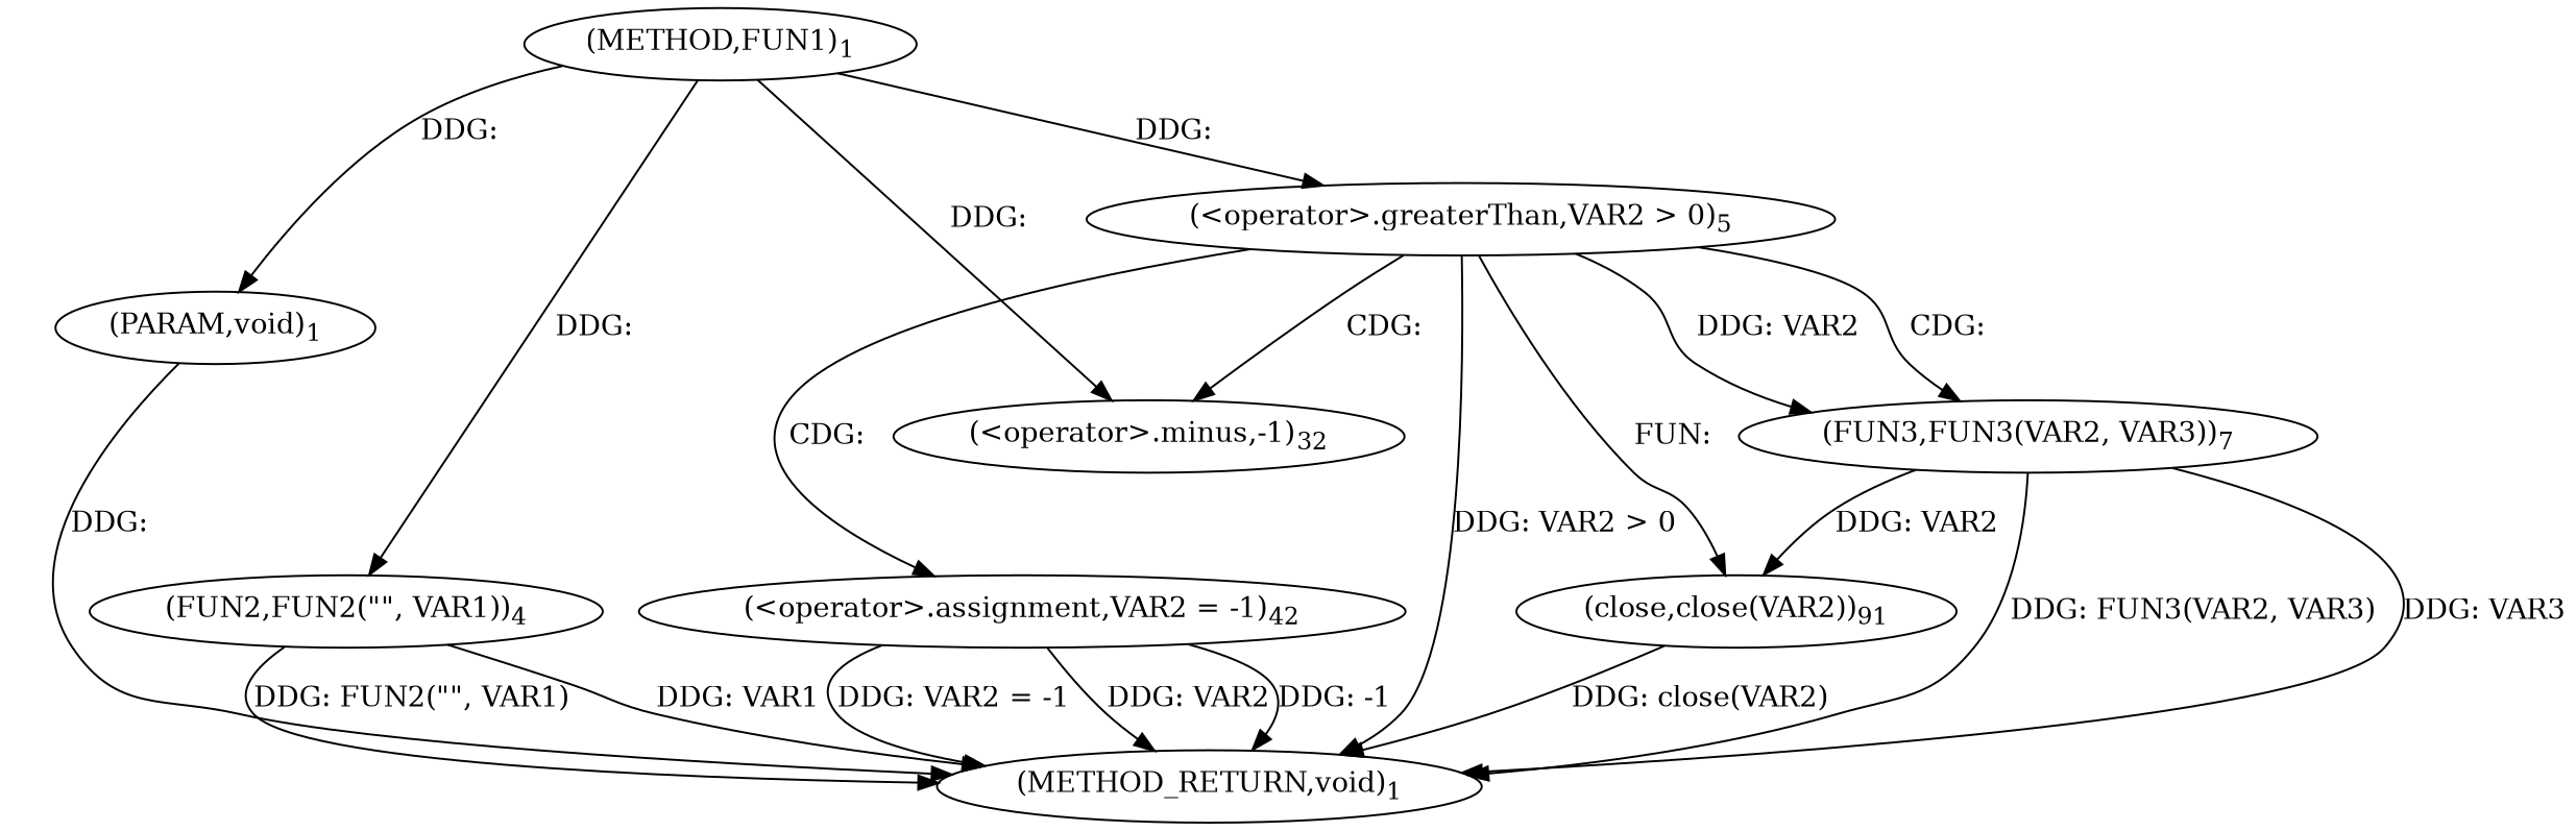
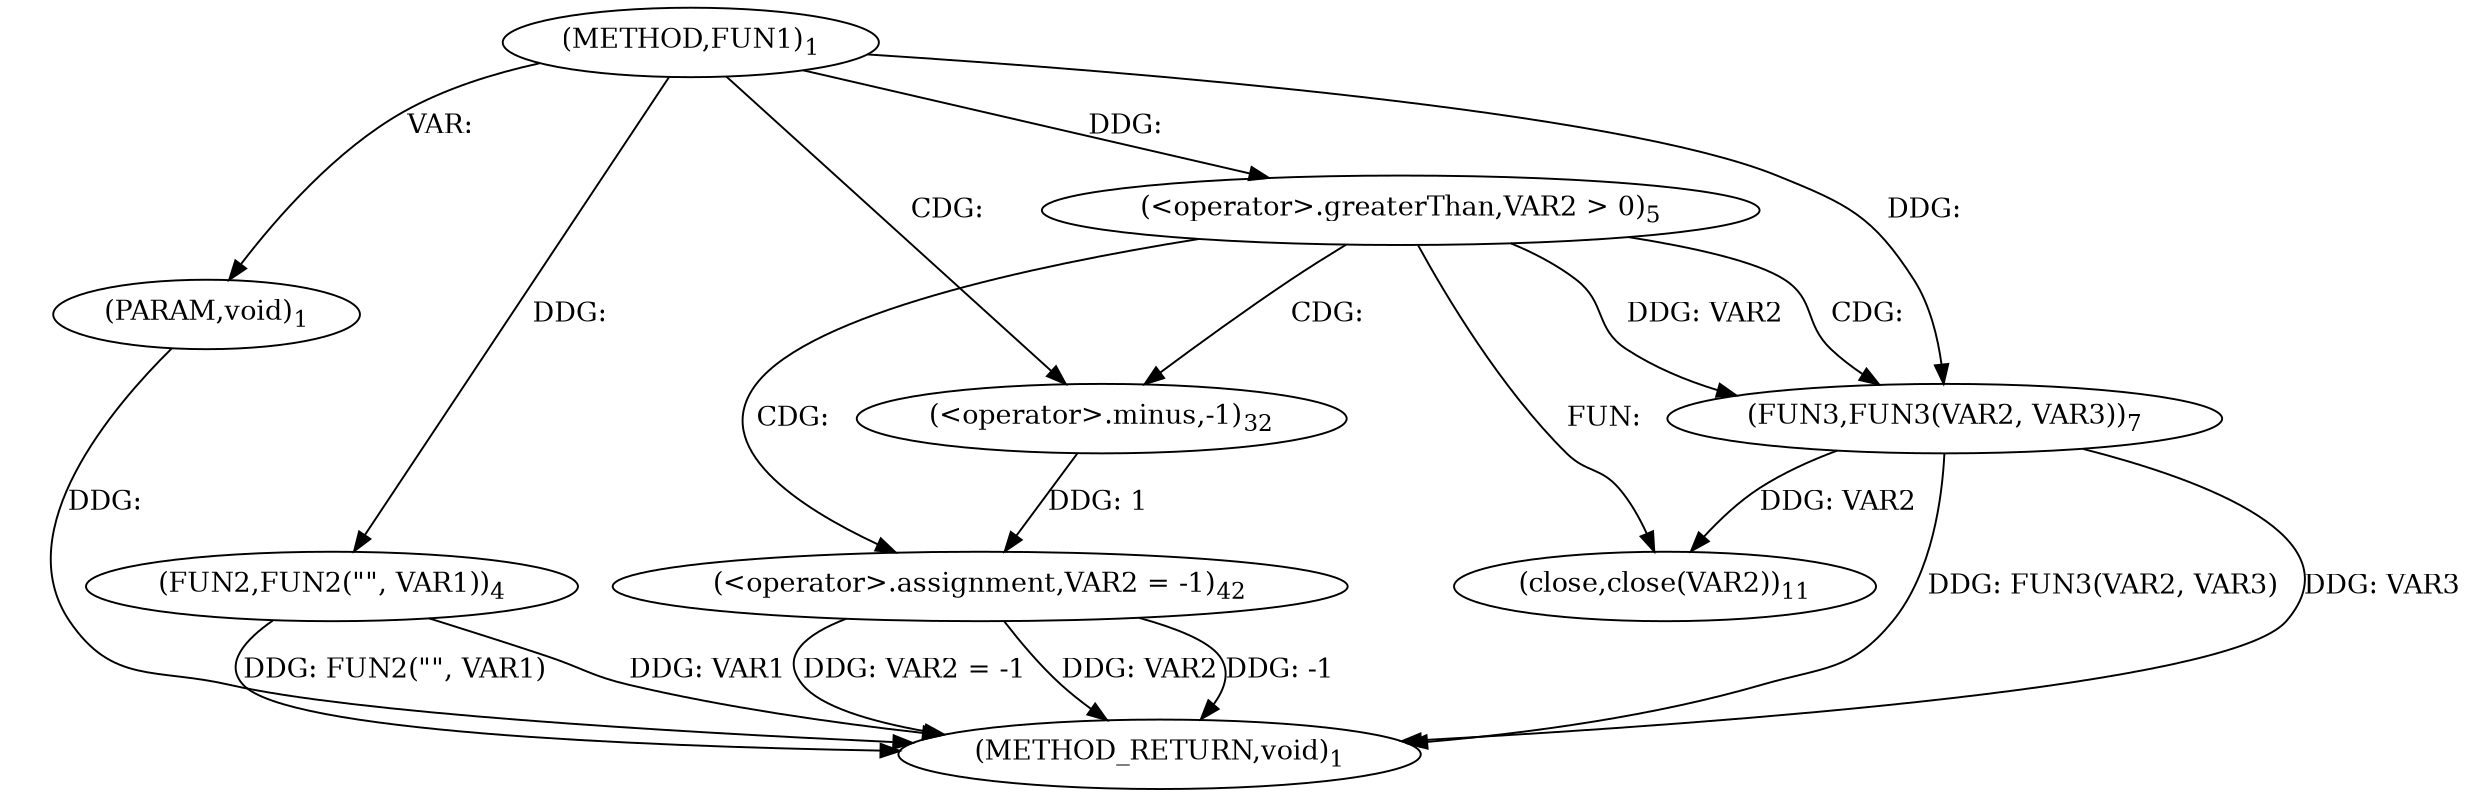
  digraph {
    n1 [label=<(METHOD,FUN1)<SUB>1</SUB>>]
    n2 [label=<(PARAM,void)<SUB>1</SUB>>]
    n3 [label=<(FUN2,FUN2(&quot;&quot;, VAR1))<SUB>4</SUB>>]
    n4 [label=<(&lt;operator&gt;.greaterThan,VAR2 &gt; 0)<SUB>5</SUB>>]
    n5 [label=<(FUN3,FUN3(VAR2, VAR3))<SUB>7</SUB>>]
    n6 [label=<(&lt;operator&gt;.minus,-1)<SUB>32</SUB>>]
    n7 [label=<(METHOD_RETURN,void)<SUB>1</SUB>>]
-   n8 [label=<(close,close(VAR2))<SUB>91</SUB>>]
+   n8 [label=<(close,close(VAR2))<SUB>11</SUB>>]
    n9 [label=<(&lt;operator&gt;.assignment,VAR2 = -1)<SUB>42</SUB>>]
-   n1 -> n2 [label="DDG: "]
+   n1 -> n2 [label="VAR: "]
    n1 -> n3 [label="DDG: "]
    n1 -> n4 [label="DDG: "]
-   n1 -> n6 [label="DDG: "]
+   n1 -> n5 [label="DDG: "]
+   n1 -> n6 [label="CDG: "]
    n2 -> n7 [label="DDG: "]
    n3 -> n7 [label="DDG: FUN2(&quot;&quot;, VAR1)"]
    n3 -> n7 [label="DDG: VAR1"]
    n4 -> n5 [label="DDG: VAR2"]
    n4 -> n5 [label="CDG: "]
    n4 -> n6 [label="CDG: "]
-   n4 -> n7 [label="DDG: VAR2 &gt; 0"]
    n4 -> n8 [label="FUN: "]
    n4 -> n9 [label="CDG: "]
    n5 -> n7 [label="DDG: FUN3(VAR2, VAR3)"]
    n5 -> n7 [label="DDG: VAR3"]
    n5 -> n8 [label="DDG: VAR2"]
-   n8 -> n7 [label="DDG: close(VAR2)"]
+   n6 -> n9 [label="DDG: 1"]
    n9 -> n7 [label="DDG: VAR2"]
    n9 -> n7 [label="DDG: -1"]
    n9 -> n7 [label="DDG: VAR2 = -1"]
  }
